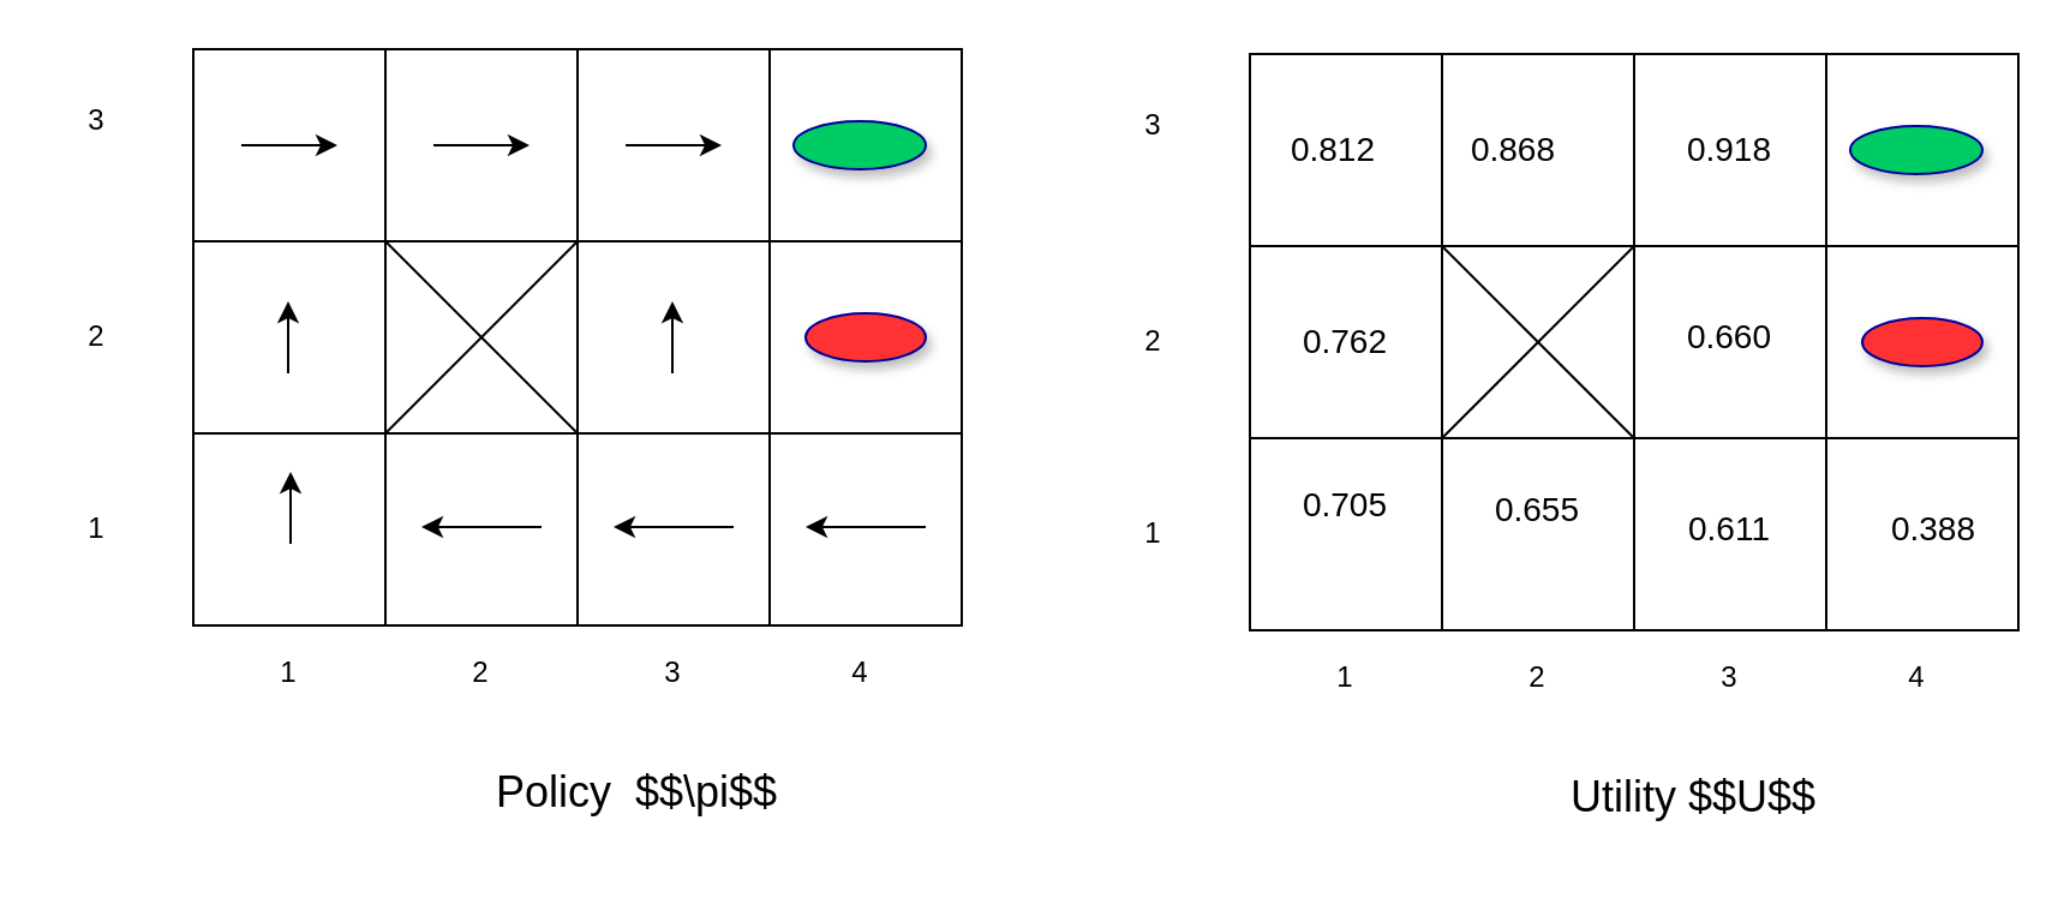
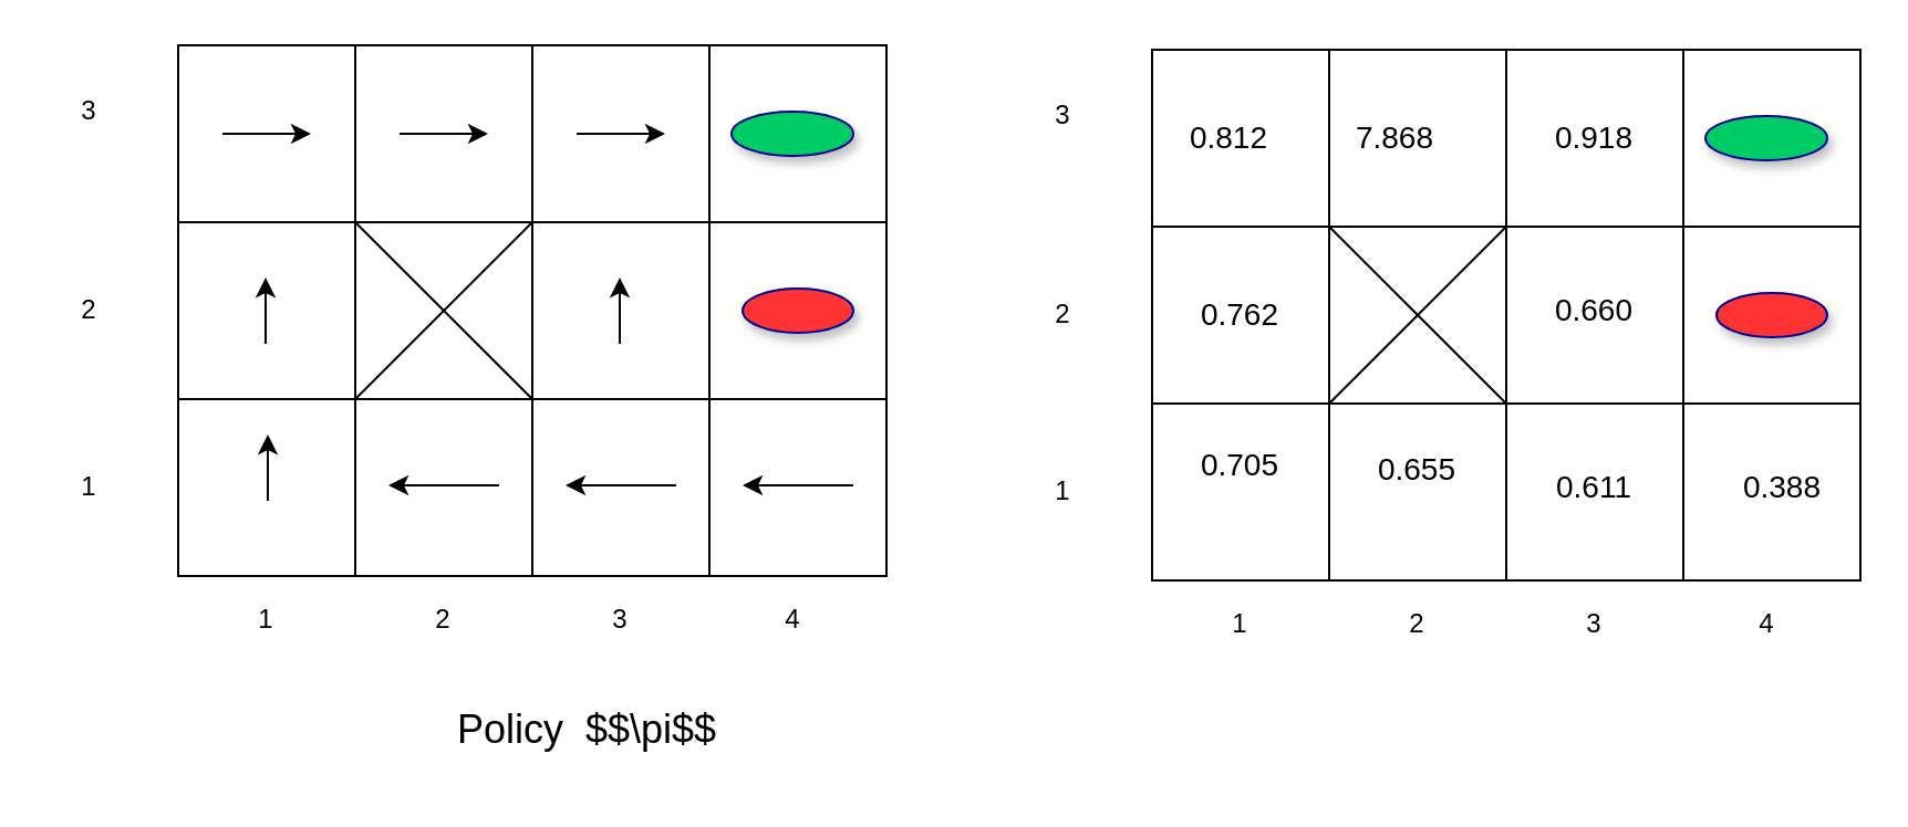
  <mxCell id="0" />
  <mxCell id="1" parent="0" />
  <mxCell id="2" value="" style="whiteSpace=wrap;html=1;aspect=fixed;" parent="1" vertex="1"><mxGeometry x="80" y="20" width="80" height="80" as="geometry" /></mxCell>
  <mxCell id="3" value="" style="whiteSpace=wrap;html=1;aspect=fixed;" parent="1" vertex="1"><mxGeometry x="160" y="20" width="80" height="80" as="geometry" /></mxCell>
  <mxCell id="4" value="" style="whiteSpace=wrap;html=1;aspect=fixed;" parent="1" vertex="1"><mxGeometry x="240" y="20" width="80" height="80" as="geometry" /></mxCell>
  <mxCell id="5" value="" style="whiteSpace=wrap;html=1;aspect=fixed;" parent="1" vertex="1"><mxGeometry x="320" y="20" width="80" height="80" as="geometry" /></mxCell>
  <mxCell id="6" value="" style="whiteSpace=wrap;html=1;aspect=fixed;" parent="1" vertex="1"><mxGeometry x="80" y="100" width="80" height="80" as="geometry" /></mxCell>
  <mxCell id="7" value="" style="whiteSpace=wrap;html=1;aspect=fixed;" parent="1" vertex="1"><mxGeometry x="160" y="100" width="80" height="80" as="geometry" /></mxCell>
  <mxCell id="8" value="" style="whiteSpace=wrap;html=1;aspect=fixed;" parent="1" vertex="1"><mxGeometry x="240" y="100" width="80" height="80" as="geometry" /></mxCell>
  <mxCell id="9" value="" style="whiteSpace=wrap;html=1;aspect=fixed;" parent="1" vertex="1"><mxGeometry x="320" y="100" width="80" height="80" as="geometry" /></mxCell>
  <mxCell id="10" value="" style="whiteSpace=wrap;html=1;aspect=fixed;" parent="1" vertex="1"><mxGeometry x="80" y="180" width="80" height="80" as="geometry" /></mxCell>
  <mxCell id="11" value="" style="whiteSpace=wrap;html=1;aspect=fixed;" parent="1" vertex="1"><mxGeometry x="160" y="180" width="80" height="80" as="geometry" /></mxCell>
  <mxCell id="12" value="" style="whiteSpace=wrap;html=1;aspect=fixed;" parent="1" vertex="1"><mxGeometry x="240" y="180" width="80" height="80" as="geometry" /></mxCell>
  <mxCell id="13" value="" style="whiteSpace=wrap;html=1;aspect=fixed;" parent="1" vertex="1"><mxGeometry x="320" y="180" width="80" height="80" as="geometry" /></mxCell>
  <mxCell id="14" value="" style="endArrow=none;html=1;entryX=0;entryY=0;entryDx=0;entryDy=0;exitX=0;exitY=0;exitDx=0;exitDy=0;" parent="1" source="12" target="7" edge="1"><mxGeometry width="50" height="50" relative="1" as="geometry"><mxPoint x="280" y="230" as="sourcePoint" /><mxPoint x="330" y="180" as="targetPoint" /></mxGeometry></mxCell>
  <mxCell id="15" value="" style="endArrow=none;html=1;entryX=0;entryY=0;entryDx=0;entryDy=0;exitX=0;exitY=0;exitDx=0;exitDy=0;" parent="1" source="11" target="8" edge="1"><mxGeometry width="50" height="50" relative="1" as="geometry"><mxPoint x="280" y="230" as="sourcePoint" /><mxPoint x="330" y="180" as="targetPoint" /></mxGeometry></mxCell>
  <mxCell id="16" value="" style="ellipse;whiteSpace=wrap;html=1;align=center;container=1;recursiveResize=0;treeFolding=1;treeMoving=1;shadow=1;strokeColor=#000099;fillColor=#FF3333;" parent="1" vertex="1"><mxGeometry x="335" y="130" width="50" height="20" as="geometry" /></mxCell>
  <mxCell id="17" value="" style="ellipse;whiteSpace=wrap;html=1;align=center;container=1;recursiveResize=0;treeFolding=1;treeMoving=1;shadow=1;strokeColor=#000099;fillColor=#00CC66;" parent="1" vertex="1"><mxGeometry x="330" y="50" width="55" height="20" as="geometry" /></mxCell>
  <mxCell id="18" value="1" style="text;html=1;strokeColor=none;fillColor=none;align=center;verticalAlign=middle;whiteSpace=wrap;rounded=0;shadow=1;" parent="1" vertex="1"><mxGeometry x="100" y="270" width="40" height="20" as="geometry" /></mxCell>
  <mxCell id="19" value="2" style="text;html=1;strokeColor=none;fillColor=none;align=center;verticalAlign=middle;whiteSpace=wrap;rounded=0;shadow=1;" parent="1" vertex="1"><mxGeometry x="180" y="270" width="40" height="20" as="geometry" /></mxCell>
  <mxCell id="20" value="3" style="text;html=1;strokeColor=none;fillColor=none;align=center;verticalAlign=middle;whiteSpace=wrap;rounded=0;shadow=1;" parent="1" vertex="1"><mxGeometry x="260" y="270" width="40" height="20" as="geometry" /></mxCell>
  <mxCell id="21" value="4" style="text;html=1;strokeColor=none;fillColor=none;align=center;verticalAlign=middle;whiteSpace=wrap;rounded=0;shadow=1;" parent="1" vertex="1"><mxGeometry x="337.5" y="270" width="40" height="20" as="geometry" /></mxCell>
  <mxCell id="22" value="1" style="text;html=1;strokeColor=none;fillColor=none;align=center;verticalAlign=middle;whiteSpace=wrap;rounded=0;shadow=1;" parent="1" vertex="1"><mxGeometry x="20" y="210" width="40" height="20" as="geometry" /></mxCell>
  <mxCell id="23" value="2" style="text;html=1;strokeColor=none;fillColor=none;align=center;verticalAlign=middle;whiteSpace=wrap;rounded=0;shadow=1;" parent="1" vertex="1"><mxGeometry x="20" y="130" width="40" height="20" as="geometry" /></mxCell>
  <mxCell id="24" value="3" style="text;html=1;strokeColor=none;fillColor=none;align=center;verticalAlign=middle;whiteSpace=wrap;rounded=0;shadow=1;" parent="1" vertex="1"><mxGeometry x="20" y="40" width="40" height="20" as="geometry" /></mxCell>
  <mxCell id="25" value="&lt;font style=&quot;font-size: 18px&quot;&gt;Policy&amp;nbsp; $$\pi$$&lt;/font&gt;" style="text;html=1;strokeColor=none;fillColor=none;align=center;verticalAlign=middle;whiteSpace=wrap;rounded=0;" vertex="1" parent="1"><mxGeometry x="170" y="310" width="190" height="40" as="geometry" /></mxCell>
  <mxCell id="26" value="" style="whiteSpace=wrap;html=1;aspect=fixed;" vertex="1" parent="1"><mxGeometry x="520" y="22" width="80" height="80" as="geometry" /></mxCell>
  <mxCell id="27" value="" style="whiteSpace=wrap;html=1;aspect=fixed;" vertex="1" parent="1"><mxGeometry x="600" y="22" width="80" height="80" as="geometry" /></mxCell>
  <mxCell id="28" value="" style="whiteSpace=wrap;html=1;aspect=fixed;" vertex="1" parent="1"><mxGeometry x="680" y="22" width="80" height="80" as="geometry" /></mxCell>
  <mxCell id="29" value="" style="whiteSpace=wrap;html=1;aspect=fixed;" vertex="1" parent="1"><mxGeometry x="760" y="22" width="80" height="80" as="geometry" /></mxCell>
  <mxCell id="30" value="" style="whiteSpace=wrap;html=1;aspect=fixed;" vertex="1" parent="1"><mxGeometry x="520" y="102" width="80" height="80" as="geometry" /></mxCell>
  <mxCell id="31" value="" style="whiteSpace=wrap;html=1;aspect=fixed;" vertex="1" parent="1"><mxGeometry x="600" y="102" width="80" height="80" as="geometry" /></mxCell>
  <mxCell id="32" value="" style="whiteSpace=wrap;html=1;aspect=fixed;" vertex="1" parent="1"><mxGeometry x="680" y="102" width="80" height="80" as="geometry" /></mxCell>
  <mxCell id="33" value="" style="whiteSpace=wrap;html=1;aspect=fixed;" vertex="1" parent="1"><mxGeometry x="760" y="102" width="80" height="80" as="geometry" /></mxCell>
  <mxCell id="34" value="" style="whiteSpace=wrap;html=1;aspect=fixed;" vertex="1" parent="1"><mxGeometry x="520" y="182" width="80" height="80" as="geometry" /></mxCell>
  <mxCell id="35" value="" style="whiteSpace=wrap;html=1;aspect=fixed;" vertex="1" parent="1"><mxGeometry x="600" y="182" width="80" height="80" as="geometry" /></mxCell>
  <mxCell id="36" value="" style="whiteSpace=wrap;html=1;aspect=fixed;" vertex="1" parent="1"><mxGeometry x="680" y="182" width="80" height="80" as="geometry" /></mxCell>
  <mxCell id="37" value="" style="whiteSpace=wrap;html=1;aspect=fixed;" vertex="1" parent="1"><mxGeometry x="760" y="182" width="80" height="80" as="geometry" /></mxCell>
  <mxCell id="38" value="" style="endArrow=none;html=1;entryX=0;entryY=0;entryDx=0;entryDy=0;exitX=0;exitY=0;exitDx=0;exitDy=0;" edge="1" parent="1" source="36" target="31"><mxGeometry width="50" height="50" relative="1" as="geometry"><mxPoint x="720" y="232" as="sourcePoint" /><mxPoint x="770" y="182" as="targetPoint" /></mxGeometry></mxCell>
  <mxCell id="39" value="" style="endArrow=none;html=1;entryX=0;entryY=0;entryDx=0;entryDy=0;exitX=0;exitY=0;exitDx=0;exitDy=0;" edge="1" parent="1" source="35" target="32"><mxGeometry width="50" height="50" relative="1" as="geometry"><mxPoint x="720" y="232" as="sourcePoint" /><mxPoint x="770" y="182" as="targetPoint" /></mxGeometry></mxCell>
  <mxCell id="40" value="" style="ellipse;whiteSpace=wrap;html=1;align=center;container=1;recursiveResize=0;treeFolding=1;treeMoving=1;shadow=1;strokeColor=#000099;fillColor=#FF3333;" vertex="1" parent="1"><mxGeometry x="775" y="132" width="50" height="20" as="geometry" /></mxCell>
  <mxCell id="41" value="" style="ellipse;whiteSpace=wrap;html=1;align=center;container=1;recursiveResize=0;treeFolding=1;treeMoving=1;shadow=1;strokeColor=#000099;fillColor=#00CC66;" vertex="1" parent="1"><mxGeometry x="770" y="52" width="55" height="20" as="geometry" /></mxCell>
  <mxCell id="42" value="1" style="text;html=1;strokeColor=none;fillColor=none;align=center;verticalAlign=middle;whiteSpace=wrap;rounded=0;shadow=1;" vertex="1" parent="1"><mxGeometry x="540" y="272" width="40" height="20" as="geometry" /></mxCell>
  <mxCell id="43" value="2" style="text;html=1;strokeColor=none;fillColor=none;align=center;verticalAlign=middle;whiteSpace=wrap;rounded=0;shadow=1;" vertex="1" parent="1"><mxGeometry x="620" y="272" width="40" height="20" as="geometry" /></mxCell>
  <mxCell id="44" value="3" style="text;html=1;strokeColor=none;fillColor=none;align=center;verticalAlign=middle;whiteSpace=wrap;rounded=0;shadow=1;" vertex="1" parent="1"><mxGeometry x="700" y="272" width="40" height="20" as="geometry" /></mxCell>
  <mxCell id="45" value="4" style="text;html=1;strokeColor=none;fillColor=none;align=center;verticalAlign=middle;whiteSpace=wrap;rounded=0;shadow=1;" vertex="1" parent="1"><mxGeometry x="777.5" y="272" width="40" height="20" as="geometry" /></mxCell>
  <mxCell id="46" value="1" style="text;html=1;strokeColor=none;fillColor=none;align=center;verticalAlign=middle;whiteSpace=wrap;rounded=0;shadow=1;" vertex="1" parent="1"><mxGeometry x="460" y="212" width="40" height="20" as="geometry" /></mxCell>
  <mxCell id="47" value="2" style="text;html=1;strokeColor=none;fillColor=none;align=center;verticalAlign=middle;whiteSpace=wrap;rounded=0;shadow=1;" vertex="1" parent="1"><mxGeometry x="460" y="132" width="40" height="20" as="geometry" /></mxCell>
  <mxCell id="48" value="3" style="text;html=1;strokeColor=none;fillColor=none;align=center;verticalAlign=middle;whiteSpace=wrap;rounded=0;shadow=1;" vertex="1" parent="1"><mxGeometry x="460" y="42" width="40" height="20" as="geometry" /></mxCell>
- <mxCell id="49" value="&lt;font style=&quot;font-size: 18px&quot;&gt;Utility $$U$$&lt;/font&gt;" style="text;html=1;strokeColor=none;fillColor=none;align=center;verticalAlign=middle;whiteSpace=wrap;rounded=0;" vertex="1" parent="1"><mxGeometry x="610" y="312" width="190" height="40" as="geometry" /></mxCell>
  <mxCell id="50" value="" style="endArrow=classic;html=1;" edge="1" parent="1"><mxGeometry width="50" height="50" relative="1" as="geometry"><mxPoint x="385" y="219" as="sourcePoint" /><mxPoint x="335" y="219" as="targetPoint" /></mxGeometry></mxCell>
  <mxCell id="51" value="" style="endArrow=classic;html=1;" edge="1" parent="1"><mxGeometry width="50" height="50" relative="1" as="geometry"><mxPoint x="100" y="60" as="sourcePoint" /><mxPoint x="140" y="60" as="targetPoint" /></mxGeometry></mxCell>
  <mxCell id="52" value="" style="endArrow=classic;html=1;" edge="1" parent="1"><mxGeometry width="50" height="50" relative="1" as="geometry"><mxPoint x="180" y="60" as="sourcePoint" /><mxPoint x="220" y="60" as="targetPoint" /></mxGeometry></mxCell>
  <mxCell id="53" value="" style="endArrow=classic;html=1;" edge="1" parent="1"><mxGeometry width="50" height="50" relative="1" as="geometry"><mxPoint x="260" y="60" as="sourcePoint" /><mxPoint x="300" y="60" as="targetPoint" /></mxGeometry></mxCell>
  <mxCell id="54" value="" style="endArrow=classic;html=1;" edge="1" parent="1"><mxGeometry width="50" height="50" relative="1" as="geometry"><mxPoint x="119.5" y="155" as="sourcePoint" /><mxPoint x="119.5" y="125" as="targetPoint" /></mxGeometry></mxCell>
  <mxCell id="55" value="" style="endArrow=classic;html=1;" edge="1" parent="1"><mxGeometry width="50" height="50" relative="1" as="geometry"><mxPoint x="120.5" y="226" as="sourcePoint" /><mxPoint x="120.5" y="196" as="targetPoint" /></mxGeometry></mxCell>
  <mxCell id="56" value="" style="endArrow=classic;html=1;" edge="1" parent="1"><mxGeometry width="50" height="50" relative="1" as="geometry"><mxPoint x="279.5" y="155" as="sourcePoint" /><mxPoint x="279.5" y="125" as="targetPoint" /></mxGeometry></mxCell>
  <mxCell id="57" value="" style="endArrow=classic;html=1;" edge="1" parent="1"><mxGeometry width="50" height="50" relative="1" as="geometry"><mxPoint x="305" y="219" as="sourcePoint" /><mxPoint x="255" y="219" as="targetPoint" /></mxGeometry></mxCell>
  <mxCell id="58" value="" style="endArrow=classic;html=1;" edge="1" parent="1"><mxGeometry width="50" height="50" relative="1" as="geometry"><mxPoint x="225" y="219" as="sourcePoint" /><mxPoint x="175" y="219" as="targetPoint" /></mxGeometry></mxCell>
  <mxCell id="59" value="&lt;font style=&quot;font-size: 14px&quot;&gt;0.812&lt;/font&gt;" style="text;html=1;strokeColor=none;fillColor=none;align=center;verticalAlign=middle;whiteSpace=wrap;rounded=0;" vertex="1" parent="1"><mxGeometry x="535" y="52" width="40" height="20" as="geometry" /></mxCell>
- <mxCell id="60" value="&lt;font style=&quot;font-size: 14px&quot;&gt;0.868&lt;/font&gt;" style="text;html=1;strokeColor=none;fillColor=none;align=center;verticalAlign=middle;whiteSpace=wrap;rounded=0;" vertex="1" parent="1"><mxGeometry x="610" y="52" width="40" height="20" as="geometry" /></mxCell>
+ <mxCell id="60" value="&lt;font style=&quot;font-size: 14px&quot;&gt;7.868&lt;/font&gt;" style="text;html=1;strokeColor=none;fillColor=none;align=center;verticalAlign=middle;whiteSpace=wrap;rounded=0;" vertex="1" parent="1"><mxGeometry x="610" y="52" width="40" height="20" as="geometry" /></mxCell>
  <mxCell id="61" value="&lt;font style=&quot;font-size: 14px&quot;&gt;0.918&lt;/font&gt;" style="text;html=1;strokeColor=none;fillColor=none;align=center;verticalAlign=middle;whiteSpace=wrap;rounded=0;" vertex="1" parent="1"><mxGeometry x="700" y="52" width="40" height="20" as="geometry" /></mxCell>
  <mxCell id="62" value="&lt;font style=&quot;font-size: 14px&quot;&gt;0.762&lt;/font&gt;" style="text;html=1;strokeColor=none;fillColor=none;align=center;verticalAlign=middle;whiteSpace=wrap;rounded=0;" vertex="1" parent="1"><mxGeometry x="540" y="132" width="40" height="20" as="geometry" /></mxCell>
  <mxCell id="63" value="&lt;font style=&quot;font-size: 14px&quot;&gt;0.660&lt;/font&gt;" style="text;html=1;strokeColor=none;fillColor=none;align=center;verticalAlign=middle;whiteSpace=wrap;rounded=0;" vertex="1" parent="1"><mxGeometry x="700" y="130" width="40" height="20" as="geometry" /></mxCell>
  <mxCell id="64" value="&lt;font style=&quot;font-size: 14px&quot;&gt;0.611&lt;/font&gt;" style="text;html=1;strokeColor=none;fillColor=none;align=center;verticalAlign=middle;whiteSpace=wrap;rounded=0;" vertex="1" parent="1"><mxGeometry x="700" y="210" width="40" height="20" as="geometry" /></mxCell>
  <mxCell id="65" value="&lt;font style=&quot;font-size: 14px&quot;&gt;0.655&lt;/font&gt;" style="text;html=1;strokeColor=none;fillColor=none;align=center;verticalAlign=middle;whiteSpace=wrap;rounded=0;" vertex="1" parent="1"><mxGeometry x="620" y="202" width="40" height="20" as="geometry" /></mxCell>
  <mxCell id="66" value="&lt;font style=&quot;font-size: 14px&quot;&gt;0.705&lt;/font&gt;" style="text;html=1;strokeColor=none;fillColor=none;align=center;verticalAlign=middle;whiteSpace=wrap;rounded=0;" vertex="1" parent="1"><mxGeometry x="540" y="200" width="40" height="20" as="geometry" /></mxCell>
  <mxCell id="67" value="&lt;font style=&quot;font-size: 14px&quot;&gt;0.388&lt;/font&gt;" style="text;html=1;strokeColor=none;fillColor=none;align=center;verticalAlign=middle;whiteSpace=wrap;rounded=0;" vertex="1" parent="1"><mxGeometry x="785" y="210" width="40" height="20" as="geometry" /></mxCell>
